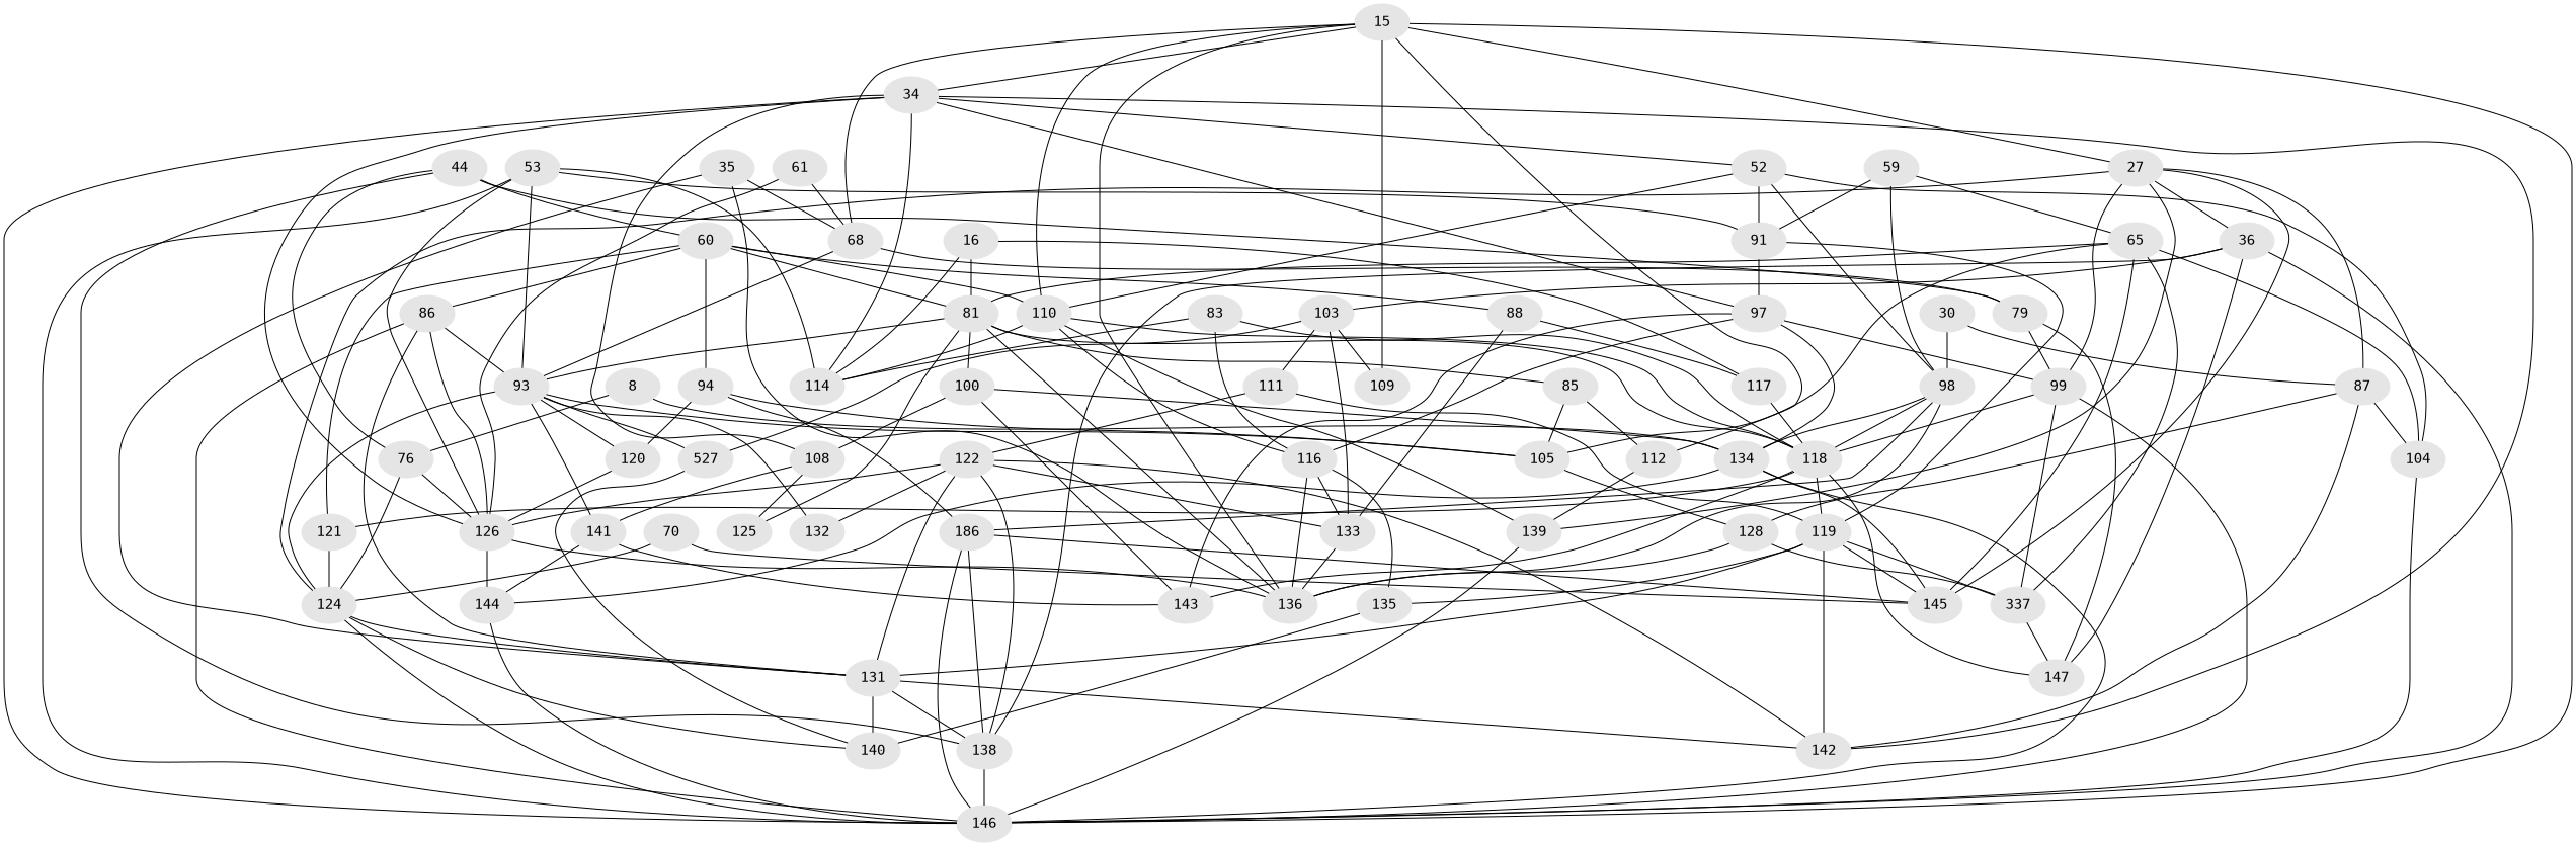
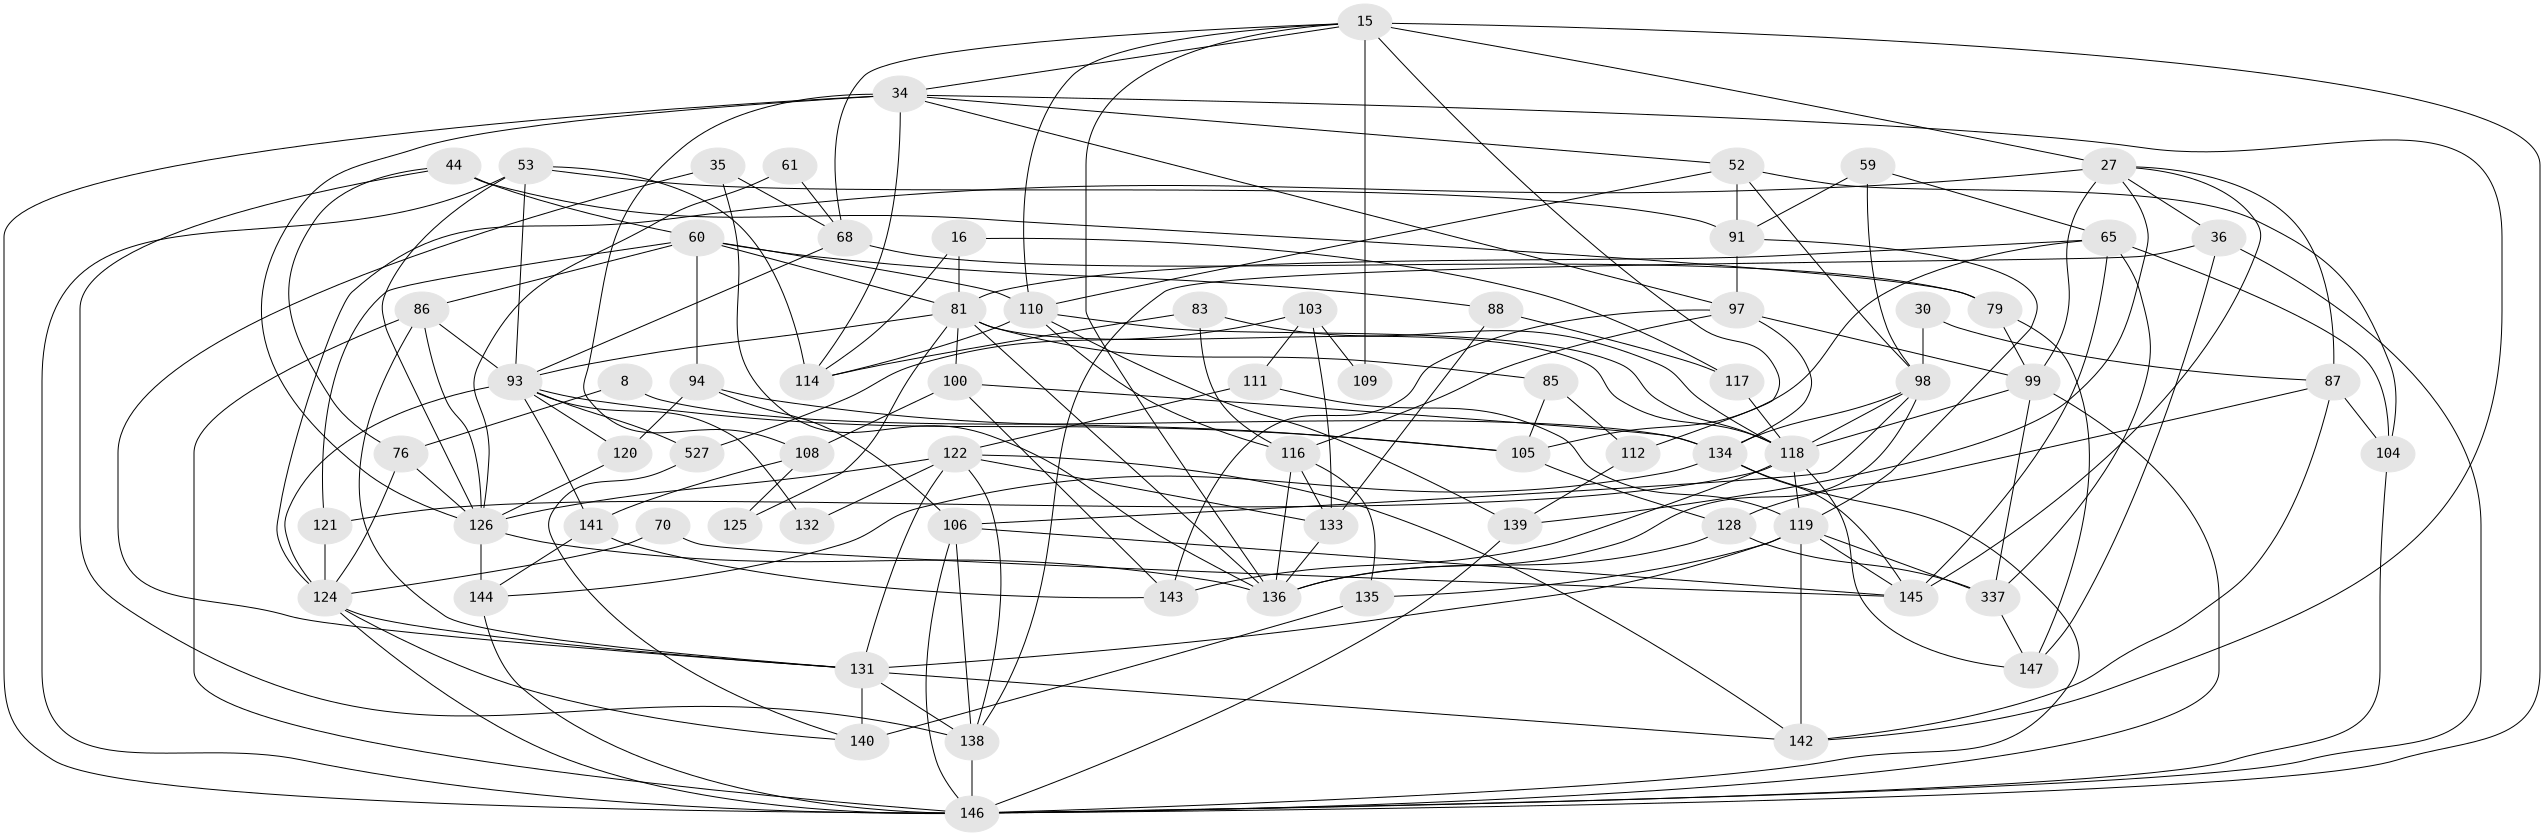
  graph {
    fontname="DejaVu Sans Mono"
    node [color=gray90 fontname="DejaVu Sans Mono" style=filled]
    edge [fontname="DejaVu Sans Mono"]
    8
    76
    134 [super="+64"]
    124 [super="+18+115"]
    126 [super="+62+80"]
    146 [super="+46+130"]
    145 [super="+63"]
    144 [super="+39"]
    27 [super="+25"]
    36 [super="+4"]
    87 [super="+73"]
    99 [super="+22"]
    139 [super="+123"]
    15
    34 [super="+24"]
    68 [super="+13"]
    109
    110 [super="+31"]
    112
    136 [super="+67"]
    114 [super="+102"]
    52 [super="+6"]
    97
    108
    142 [super="+101"]
    79 [super="+66"]
    93 [super="+45+75"]
    118 [super="+57+107"]
    116 [super="+19"]
    81 [super="+40+21"]
    85
    100
    125
    16
    117 [super="+82"]
    103 [super="+14"]
    138 [super="+96"]
    147 [super="+84"]
    104
    128 [super="+77"]
    n41 [label=337 super="+17"]
    131 [super="+113"]
    140 [super="+129"]
    30
    98 [super="+95"]
-   106 [super="+90" label=186]
+   106 [super="+90"]
    91
    143
    141
    35
    133
    n52 [label=527]
    111 [super="+10"]
    60 [super="+29"]
    86 [super="+23+28"]
    88
    94
    121 [super="+69"]
    44
    119 [super="+1+47+74+55"]
    53 [super="+50"]
    105 [super="+89"]
    120 [super="+37"]
    132
    65 [super="+51+54"]
    59
    61
    70
    83
    135
    122 [super="+41+72"]
    8 -- 76
    8 -- 134
    76 -- 124 [weight=2]
    76 -- 126
    134 -- 146
    134 -- 145
    134 -- 144
    124 -- 146
    124 -- 131
    124 -- 140
    126 -- 144
    126 -- 136
    144 -- 146
    27 -- 124
    27 -- 145
    27 -- 36
    27 -- 87
    27 -- 99
    27 -- 139
    36 -- 146
-   36 -- 103
    36 -- 138 [weight=2]
    36 -- 147
    87 -- 142
    87 -- 104
    87 -- 128
    99 -- 146 [weight=2]
    99 -- 118
    99 -- n41
    139 -- 146 [weight=2]
    15 -- 146
    15 -- 27 [weight=2]
    15 -- 34
    15 -- 68
    15 -- 109
    15 -- 110
    15 -- 112
    15 -- 136
    34 -- 126
    34 -- 146 [weight=3]
    34 -- 114
    34 -- 52
    34 -- 97
    34 -- 108
    34 -- 142
    68 -- 79
    68 -- 93
    110 -- 139
    110 -- 114 [weight=2]
    110 -- 118
    110 -- 116 [weight=2]
    112 -- 139
    52 -- 110
    52 -- 104
    52 -- 98
    52 -- 91
    97 -- 134 [weight=2]
    97 -- 99
    97 -- 116
    97 -- 143
    108 -- 125
    108 -- 141
    79 -- 99 [weight=2]
    79 -- 147
    93 -- 124 [weight=2]
    93 -- 141
    93 -- n52
    93 -- 105 [weight=2]
    93 -- 120
    93 -- 132
    118 -- 147
    118 -- 143
    118 -- 121
    118 -- 119
    116 -- 136
    116 -- 133 [weight=2]
    116 -- 135
    81 -- 136 [weight=2]
    81 -- 93
    81 -- 118
    81 -- 85
    81 -- 100
    81 -- 125
    85 -- 112
    85 -- 105
    100 -- 134
    100 -- 108
    100 -- 143
    16 -- 114
    16 -- 81 [weight=2]
    16 -- 117 [weight=2]
    117 -- 118
    103 -- 109
    103 -- 133
    103 -- n52
    103 -- 111
    138 -- 146 [weight=3]
    104 -- 146
    128 -- 136 [weight=2]
    128 -- n41
    n41 -- 147
    131 -- 142
    131 -- 138 [weight=2]
    131 -- 140 [weight=2]
    30 -- 87
    30 -- 98
    98 -- 134
    98 -- 136
    98 -- 118 [weight=2]
    98 -- 106 [weight=2]
    106 -- 146
    106 -- 145 [weight=2]
    106 -- 138
    91 -- 97
    91 -- 119
    141 -- 144 [weight=2]
    141 -- 143
    35 -- 68
    35 -- 136
    35 -- 131
    133 -- 136
    n52 -- 140
    111 -- 119
    111 -- 122 [weight=2]
    60 -- 110
    60 -- 81 [weight=2]
    60 -- 86
    60 -- 88
    60 -- 94 [weight=2]
    60 -- 121
    86 -- 126
    86 -- 146 [weight=2]
    86 -- 93
    86 -- 131
    88 -- 117
    88 -- 133
    94 -- 106
    94 -- 105
    94 -- 120
    121 -- 124
    44 -- 76
    44 -- 79 [weight=2]
    44 -- 138
    44 -- 60
    119 -- 145 [weight=2]
    119 -- 142
    119 -- n41 [weight=2]
    119 -- 131
    119 -- 135
    53 -- 126
    53 -- 146
    53 -- 114 [weight=2]
    53 -- 93 [weight=2]
    53 -- 91
    105 -- 128
    120 -- 126
    65 -- 145 [weight=2]
    65 -- 81
    65 -- 104
    65 -- n41
    65 -- 105 [weight=2]
    59 -- 98
    59 -- 91
    59 -- 65
    61 -- 126
    61 -- 68
    70 -- 124
    70 -- 145
    83 -- 114
    83 -- 118
    83 -- 116
    135 -- 140
    122 -- 126
    122 -- 142
    122 -- 138
    122 -- 131
    122 -- 133
    122 -- 132
  }
